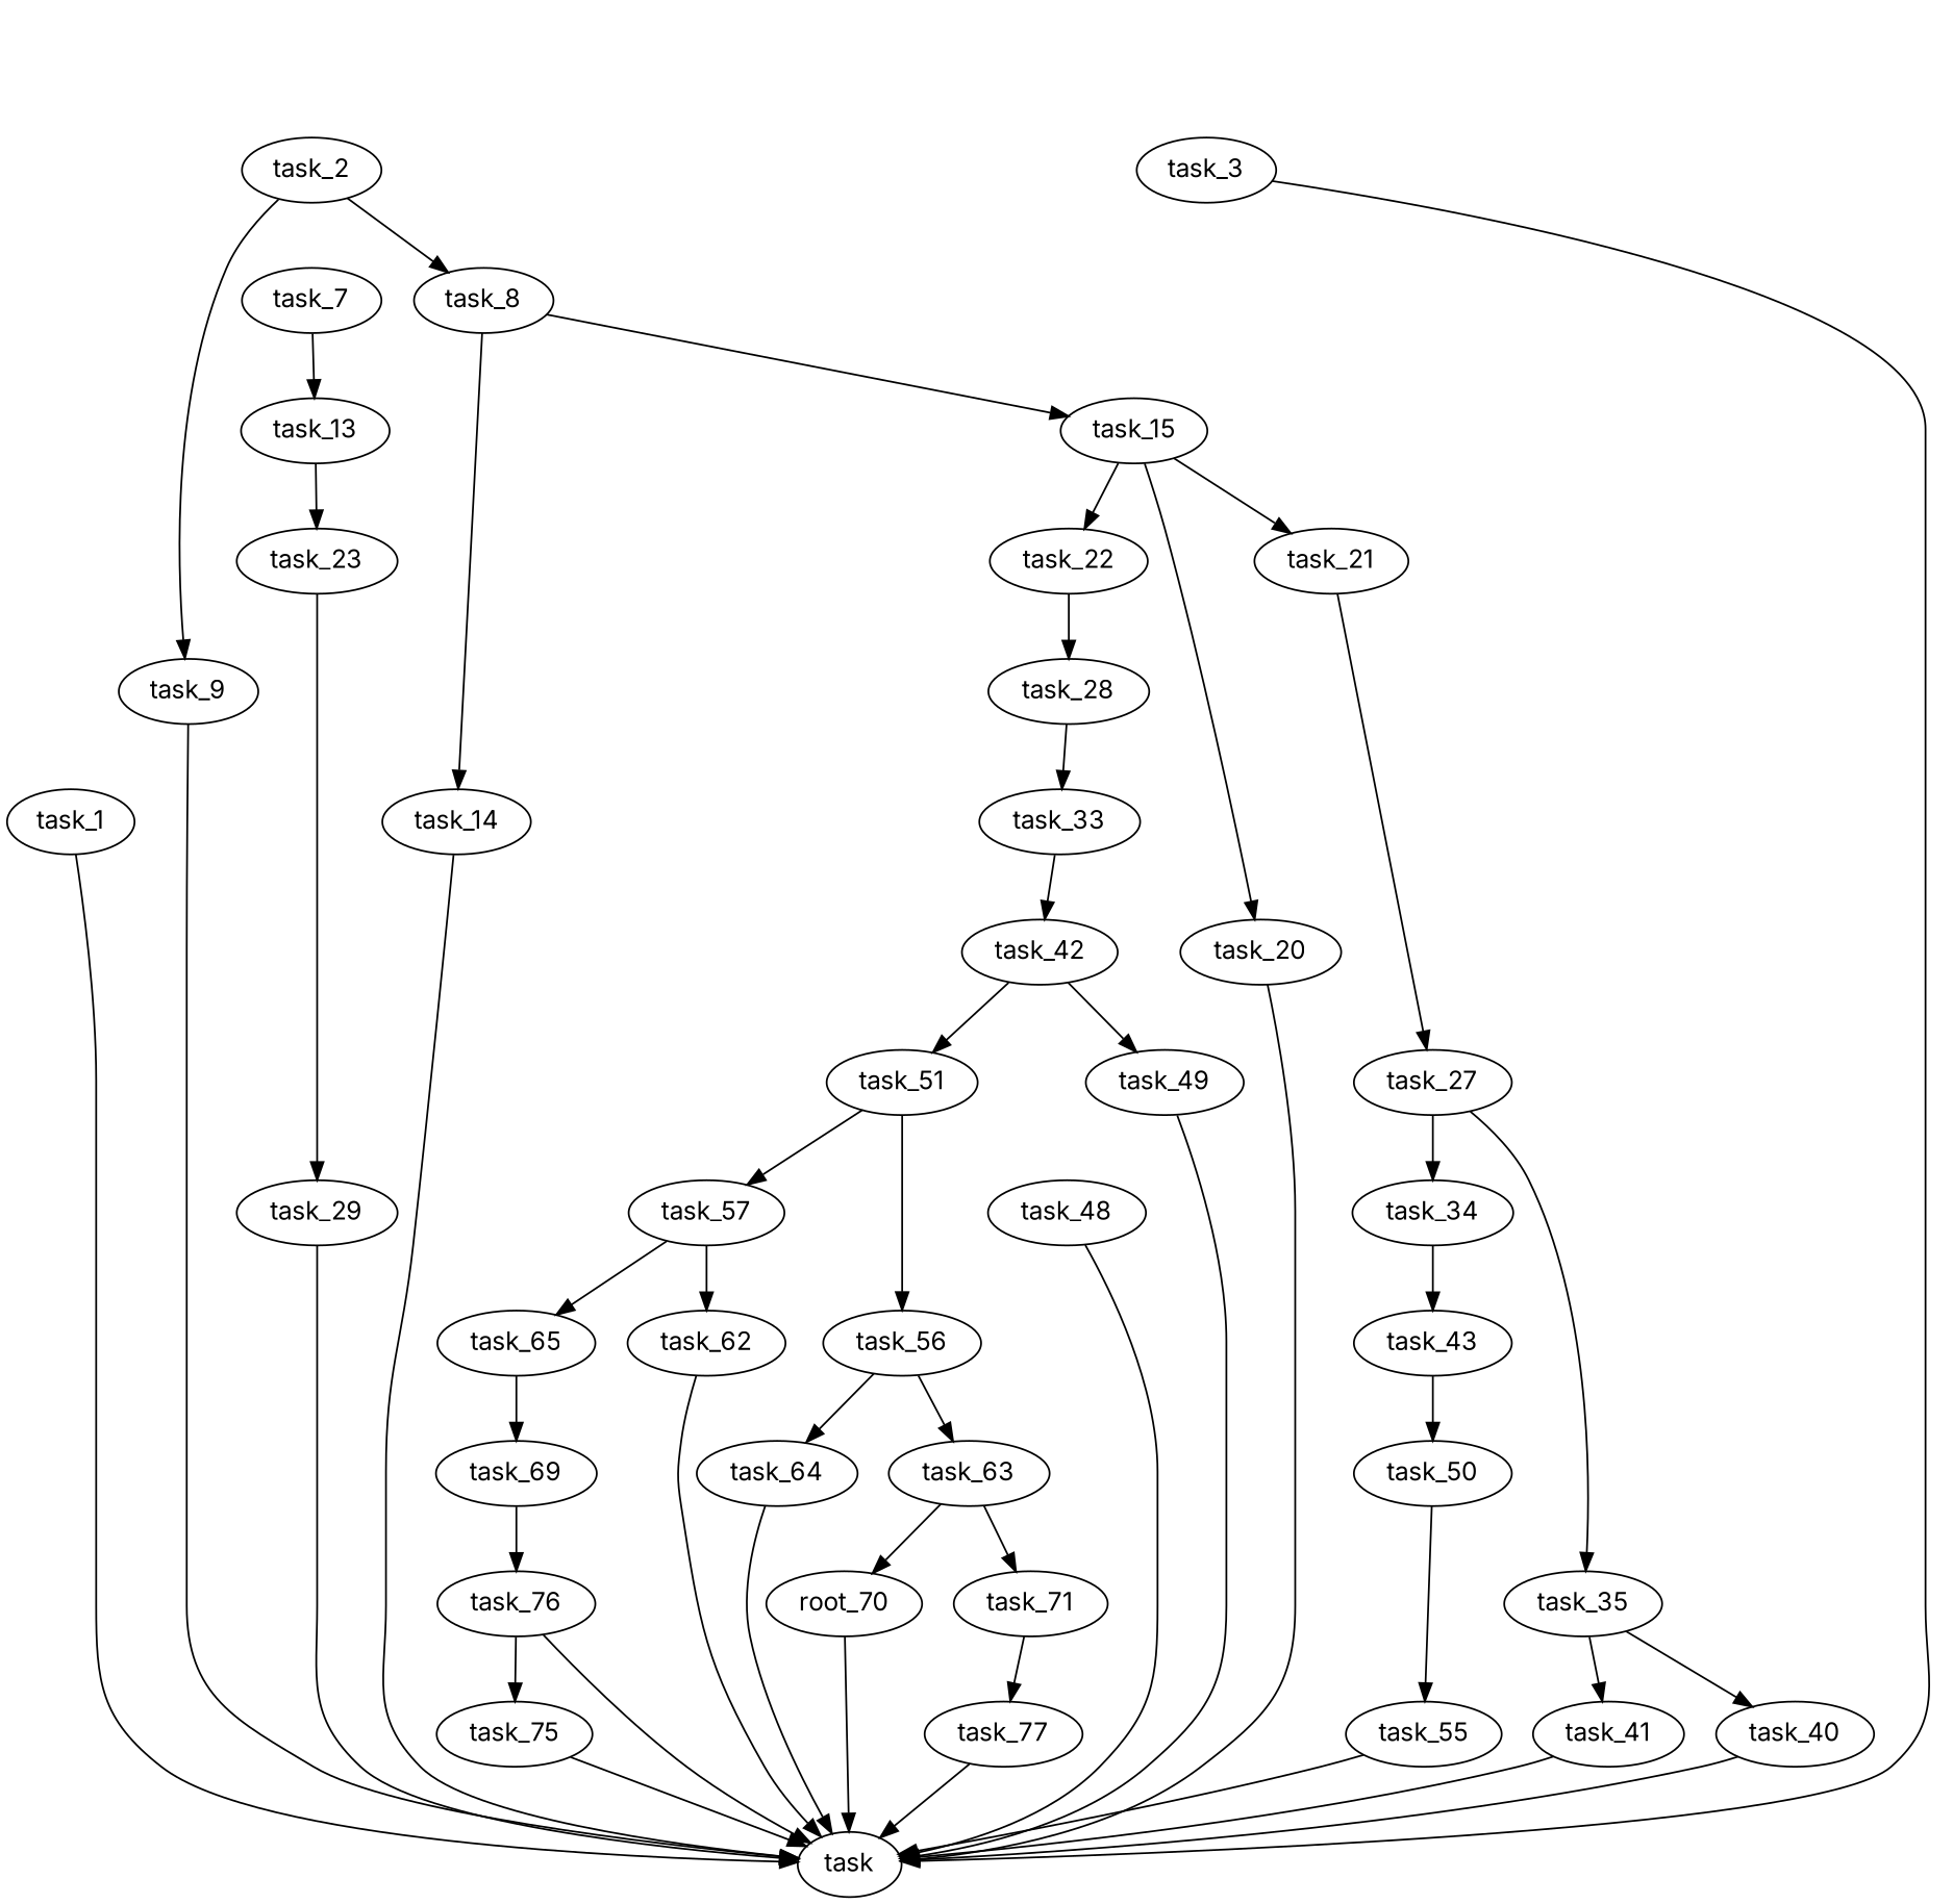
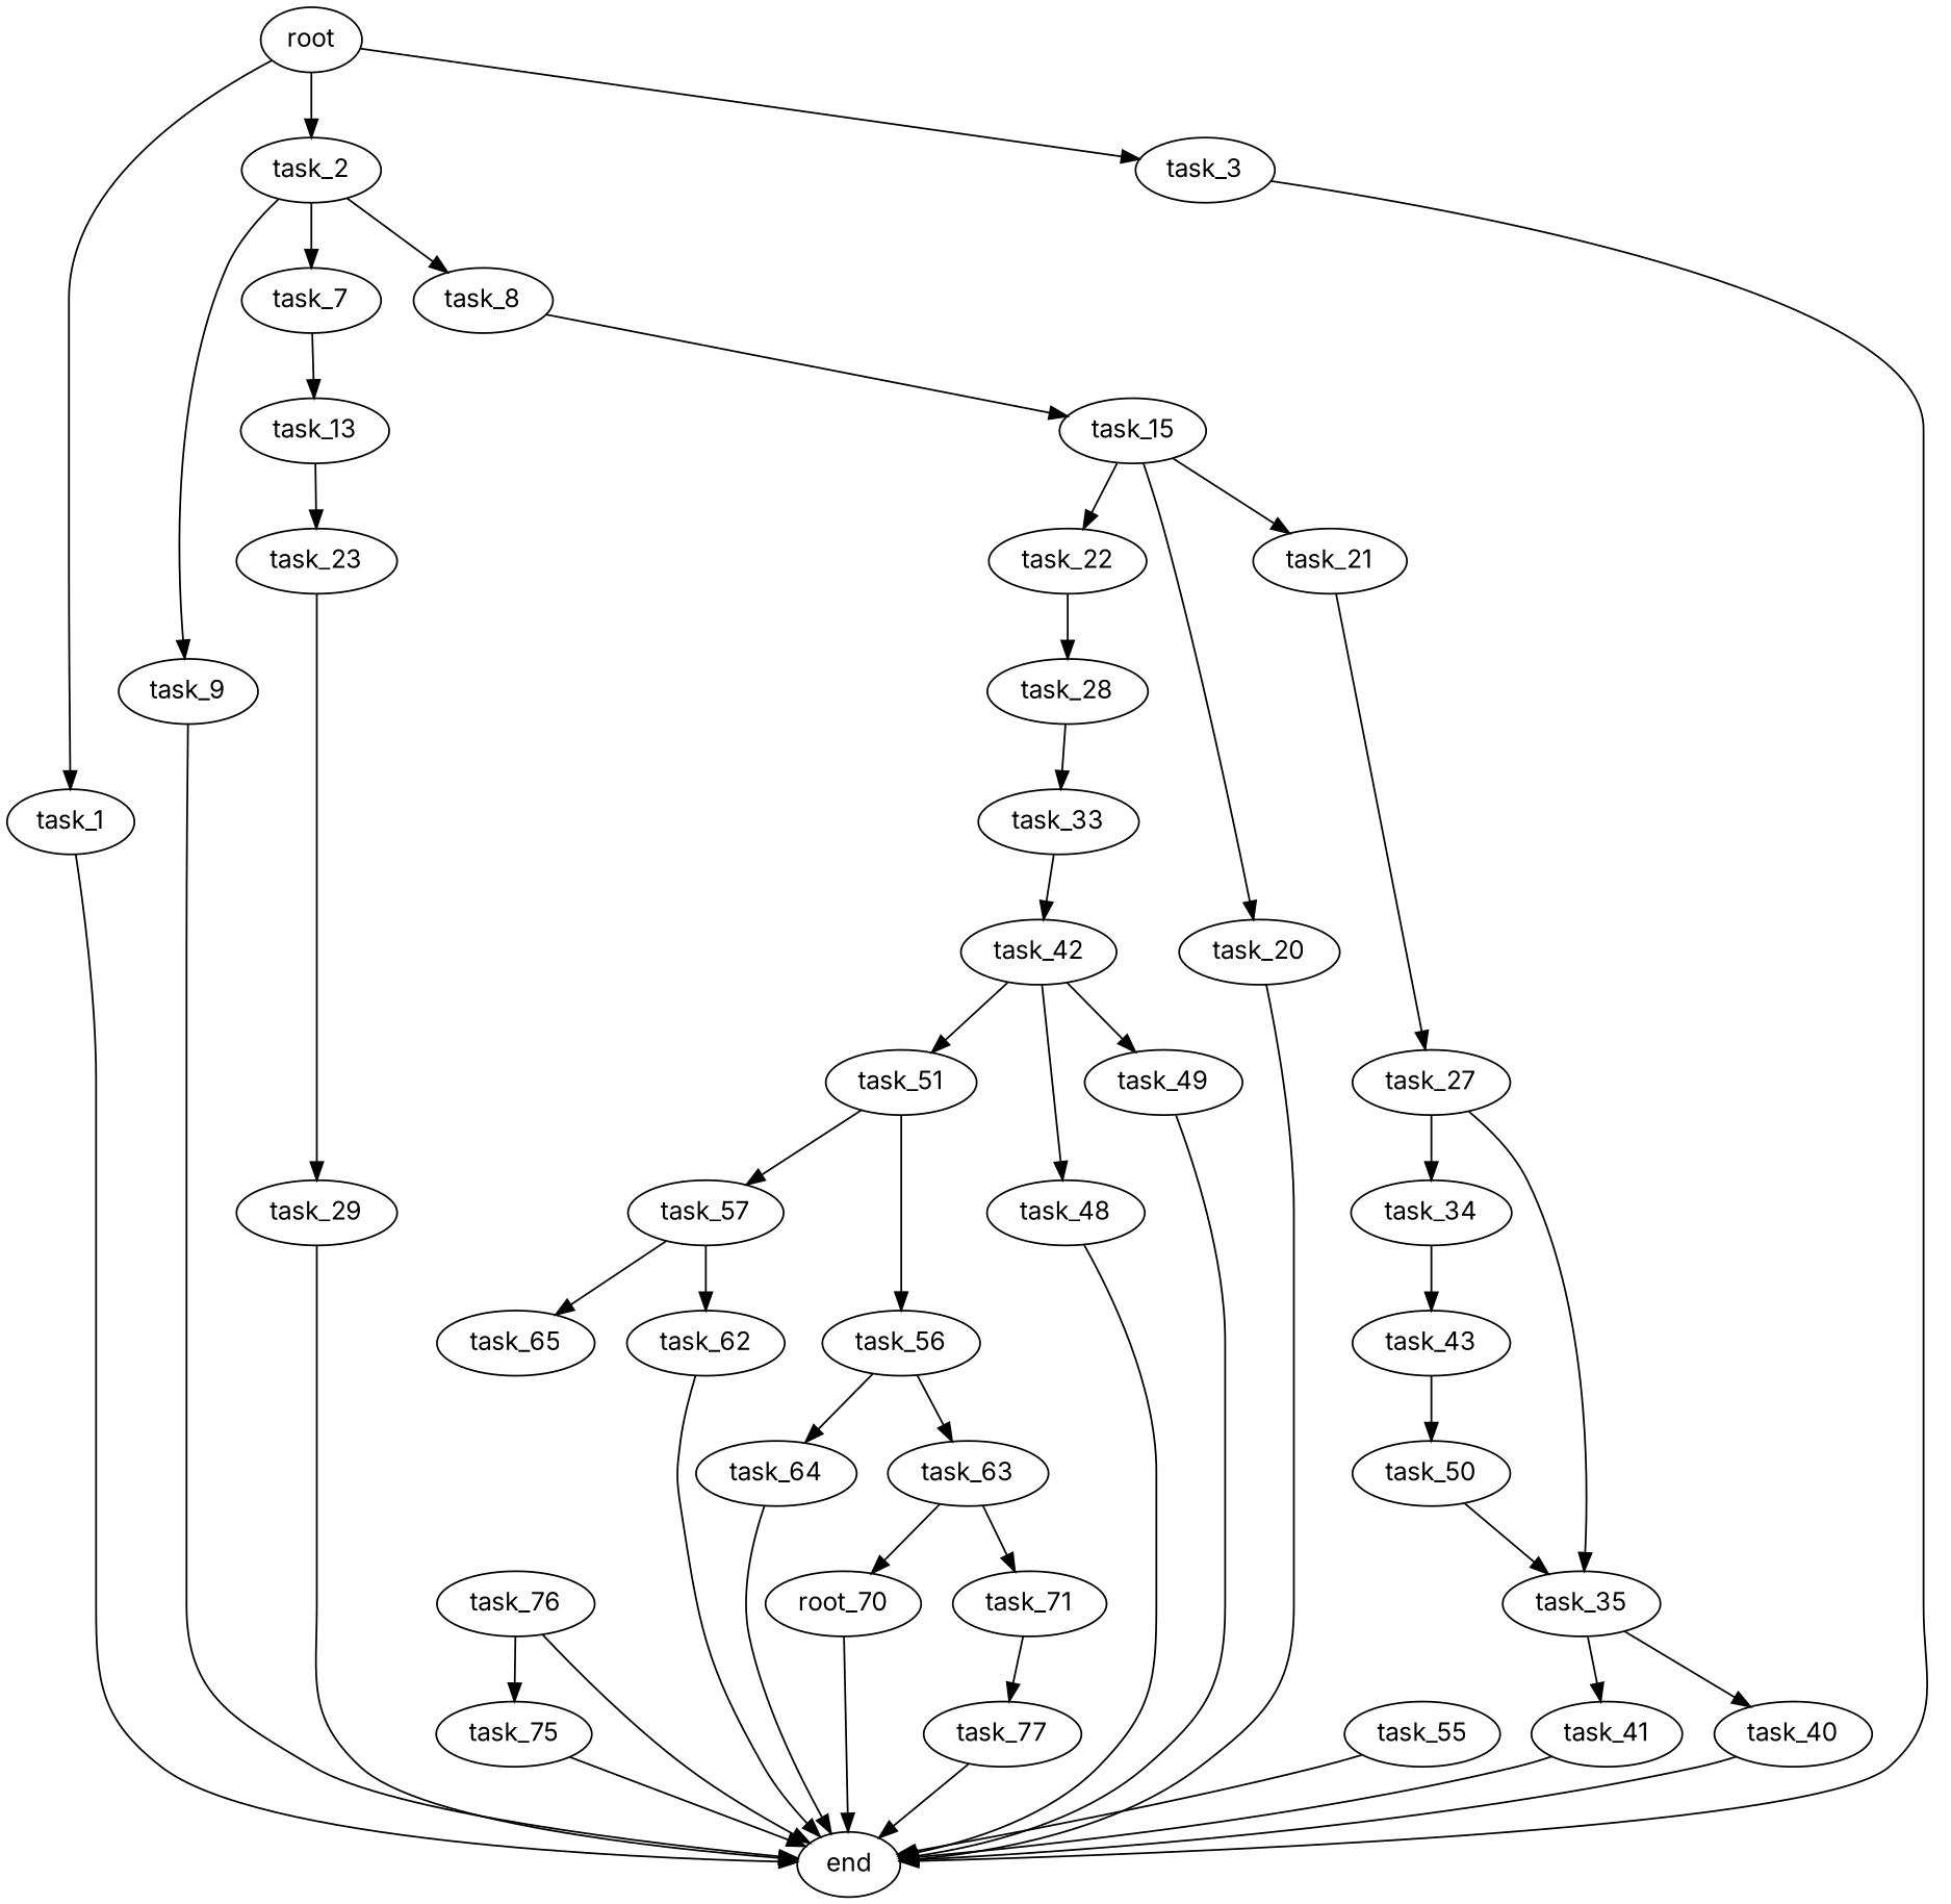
  digraph {
    fontname=Inter
    node [fontname=Inter]
    edge [fontname=Inter]
+   root
    task_1
    task_2
    task_3
-   end [label=task]
+   end
    task_7
    task_8
    task_9
    task_13
-   task_14
    task_15
    task_23
    task_20
    task_21
    task_22
    task_29
    task_27
    task_28
    task_34
    task_35
    task_33
    task_43
    task_40
    task_41
    task_42
    task_48
    task_49
    task_51
    task_50
    task_56
    task_57
    task_55
    task_63
    task_64
    task_62
    task_65
    n37 [label=root_70]
    task_71
-   task_69
    task_77
    task_76
    task_75
+   root -> task_1
+   root -> task_2
+   root -> task_3
    task_1 -> end
+   task_2 -> task_7
    task_2 -> task_8
    task_2 -> task_9
    task_3 -> end
    task_7 -> task_13
-   task_8 -> task_14
    task_8 -> task_15
    task_9 -> end
    task_13 -> task_23
-   task_14 -> end
    task_15 -> task_20
    task_15 -> task_21
    task_15 -> task_22
    task_23 -> task_29
    task_20 -> end
    task_21 -> task_27
    task_22 -> task_28
    task_29 -> end
    task_27 -> task_34
    task_27 -> task_35
    task_28 -> task_33
    task_34 -> task_43
    task_35 -> task_40
    task_35 -> task_41
    task_33 -> task_42
    task_43 -> task_50
    task_40 -> end
    task_41 -> end
+   task_42 -> task_48
    task_42 -> task_49
    task_42 -> task_51
    task_48 -> end
    task_49 -> end
    task_51 -> task_56
    task_51 -> task_57
-   task_50 -> task_55
+   task_50 -> task_35
    task_56 -> task_63
    task_56 -> task_64
    task_57 -> task_62
    task_57 -> task_65
    task_55 -> end
    task_63 -> n37
    task_63 -> task_71
    task_64 -> end
    task_62 -> end
-   task_65 -> task_69
    n37 -> end
    task_71 -> task_77
-   task_69 -> task_76
    task_77 -> end
    task_76 -> end
    task_76 -> task_75
    task_75 -> end
  }
